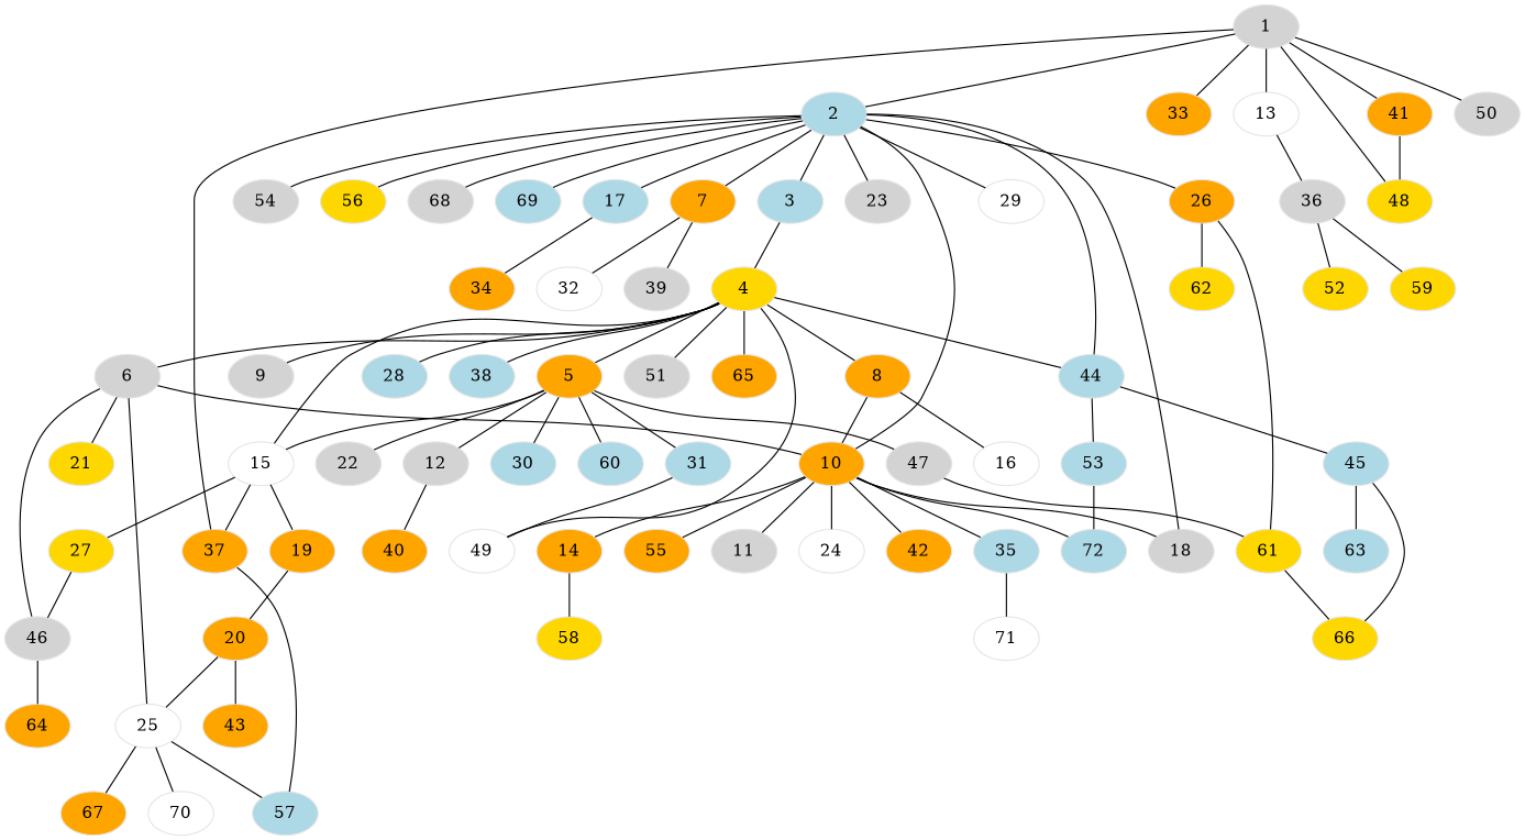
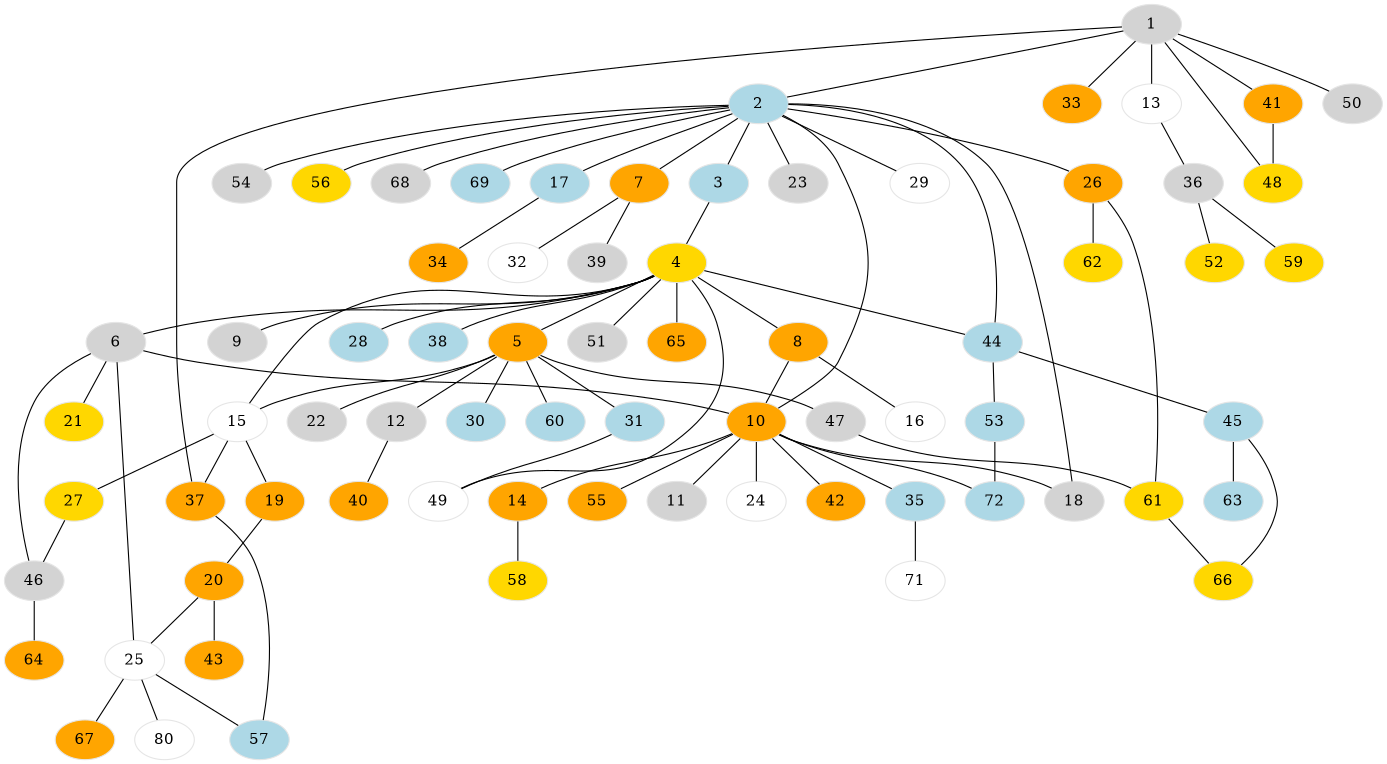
  graph {
    node [color=gray90 fillcolor=orange style=filled]
    1 [fillcolor=lightgrey]
    2 [fillcolor=lightblue]
    13 [fillcolor=white]
    33
    37
    41
    48 [fillcolor=gold]
    50 [fillcolor=lightgrey]
    3 [fillcolor=lightblue]
    7
    10
    17 [fillcolor=lightblue]
    18 [fillcolor=lightgrey]
    23 [fillcolor=lightgrey]
    26
    29 [fillcolor=white]
    44 [fillcolor=lightblue]
    54 [fillcolor=lightgrey]
    56 [fillcolor=gold]
    68 [fillcolor=lightgrey]
    69 [fillcolor=lightblue]
    36 [fillcolor=lightgrey]
    57 [fillcolor=lightblue]
    4 [fillcolor=gold]
    32 [fillcolor=white]
    39 [fillcolor=lightgrey]
    11 [fillcolor=lightgrey]
    14
    24 [fillcolor=white]
    35 [fillcolor=lightblue]
    42
    55
    72 [fillcolor=lightblue]
    34
    61 [fillcolor=gold]
    62 [fillcolor=gold]
    45 [fillcolor=lightblue]
    53 [fillcolor=lightblue]
    5
    6 [fillcolor=lightgrey]
    8
    9 [fillcolor=lightgrey]
    15 [fillcolor=white]
    28 [fillcolor=lightblue]
    38 [fillcolor=lightblue]
    49 [fillcolor=white]
    51 [fillcolor=lightgrey]
    65
    12 [fillcolor=lightgrey]
    22 [fillcolor=lightgrey]
    30 [fillcolor=lightblue]
    31 [fillcolor=lightblue]
    47 [fillcolor=lightgrey]
    60 [fillcolor=lightblue]
    21 [fillcolor=gold]
    25 [fillcolor=white]
    46 [fillcolor=lightgrey]
    16 [fillcolor=white]
    19
    27 [fillcolor=gold]
    40
    67
-   70 [fillcolor=white]
+   70 [fillcolor=white label=80]
    58 [fillcolor=gold]
    71 [fillcolor=white]
    52 [fillcolor=gold]
    59 [fillcolor=gold]
    20
    64
    43
    66 [fillcolor=gold]
    63 [fillcolor=lightblue]
    1 -- 2
    1 -- 13
    1 -- 33
    1 -- 37
    1 -- 41
    1 -- 48
    1 -- 50
    2 -- 3
    2 -- 7
    2 -- 10
    2 -- 17
    2 -- 18
    2 -- 23
    2 -- 26
    2 -- 29
    2 -- 44
    2 -- 54
    2 -- 56
    2 -- 68
    2 -- 69
    13 -- 36
    37 -- 57
    41 -- 48
    3 -- 4
    7 -- 32
    7 -- 39
    10 -- 18
    10 -- 11
    10 -- 14
    10 -- 24
    10 -- 35
    10 -- 42
    10 -- 55
    10 -- 72
    17 -- 34
    26 -- 61
    26 -- 62
    44 -- 45
    44 -- 53
    36 -- 52
    36 -- 59
    4 -- 44
    4 -- 5
    4 -- 6
    4 -- 8
    4 -- 9
    4 -- 15
    4 -- 28
    4 -- 38
    4 -- 49
    4 -- 51
    4 -- 65
    14 -- 58
    35 -- 71
    61 -- 66
    45 -- 66
    45 -- 63
    53 -- 72
    5 -- 15
    5 -- 12
    5 -- 22
    5 -- 30
    5 -- 31
    5 -- 47
    5 -- 60
    6 -- 10
    6 -- 21
    6 -- 25
    6 -- 46
    8 -- 10
    8 -- 16
    15 -- 37
    15 -- 19
    15 -- 27
    12 -- 40
    31 -- 49
    47 -- 61
    25 -- 57
    25 -- 67
    25 -- 70
    46 -- 64
    19 -- 20
    27 -- 46
    20 -- 25
    20 -- 43
  }
